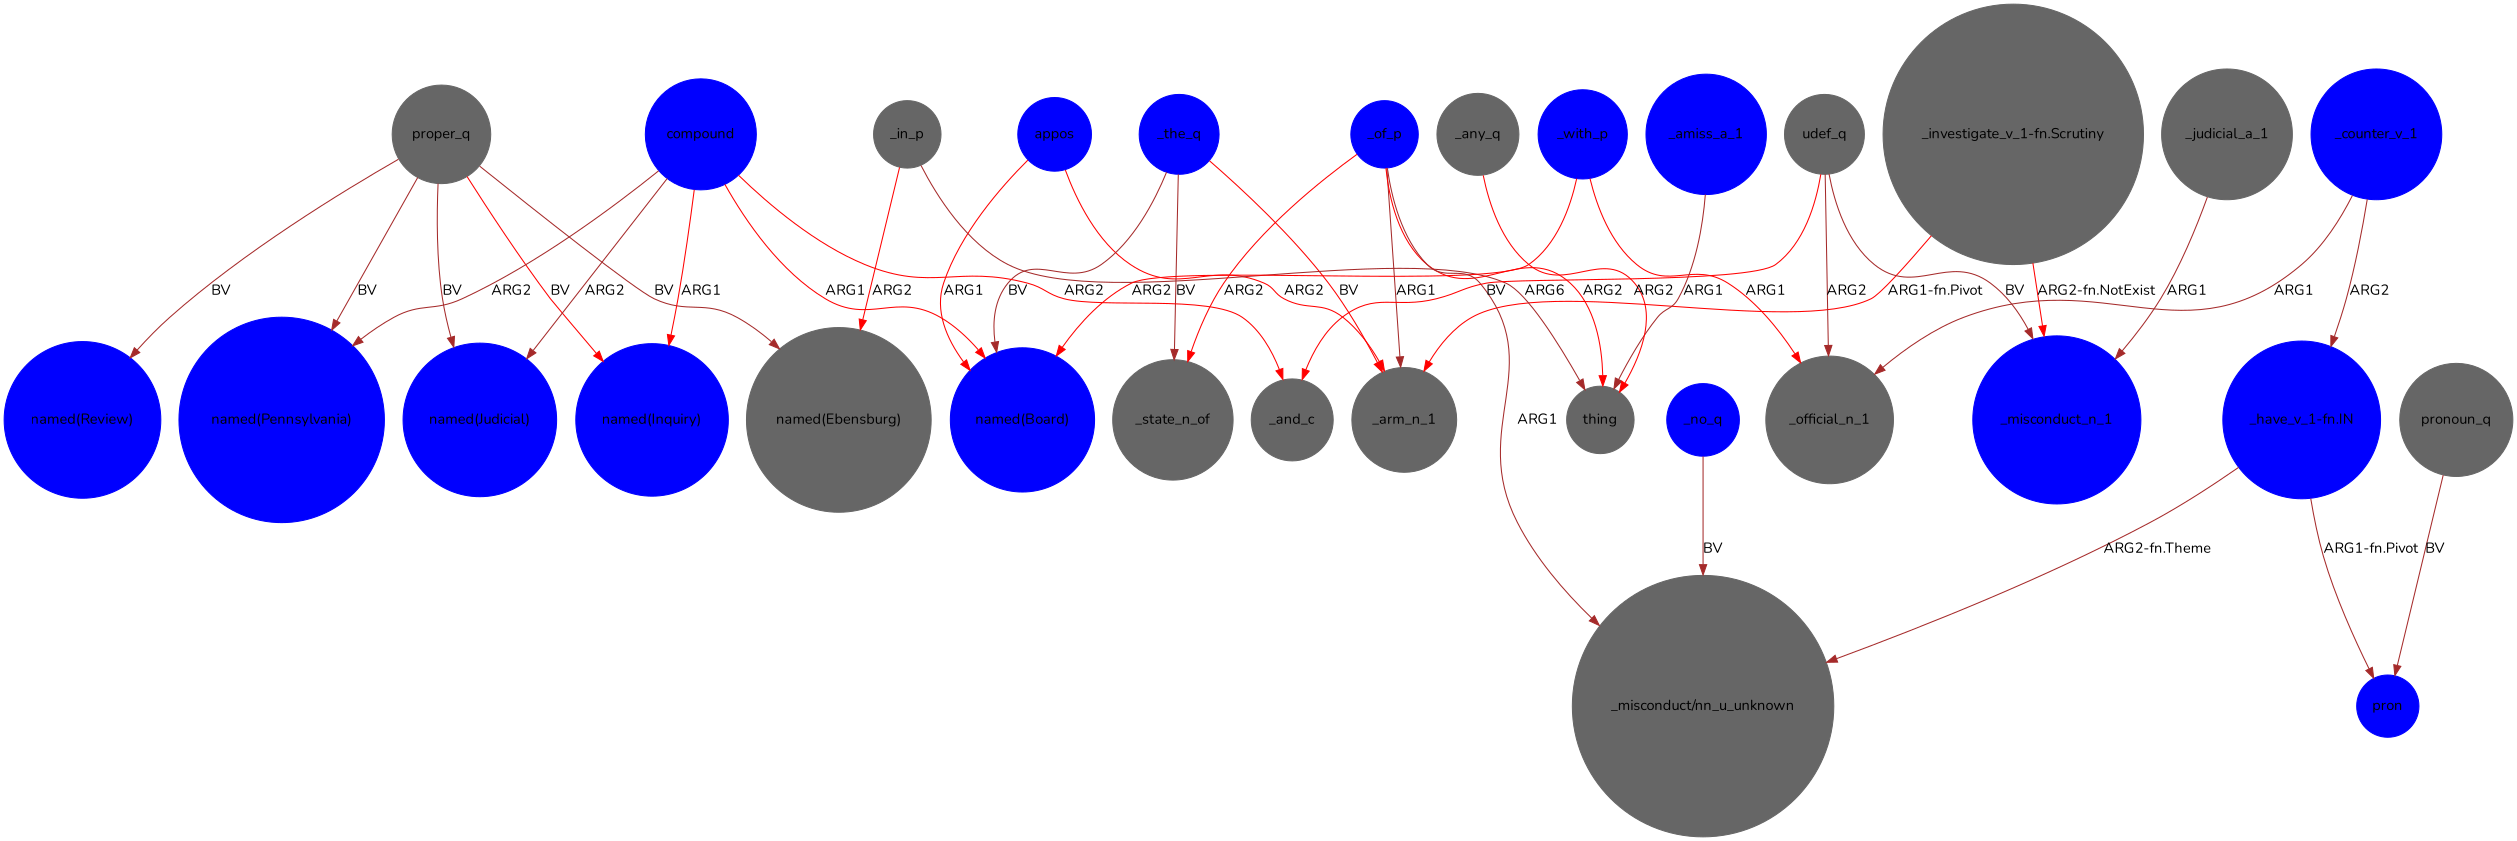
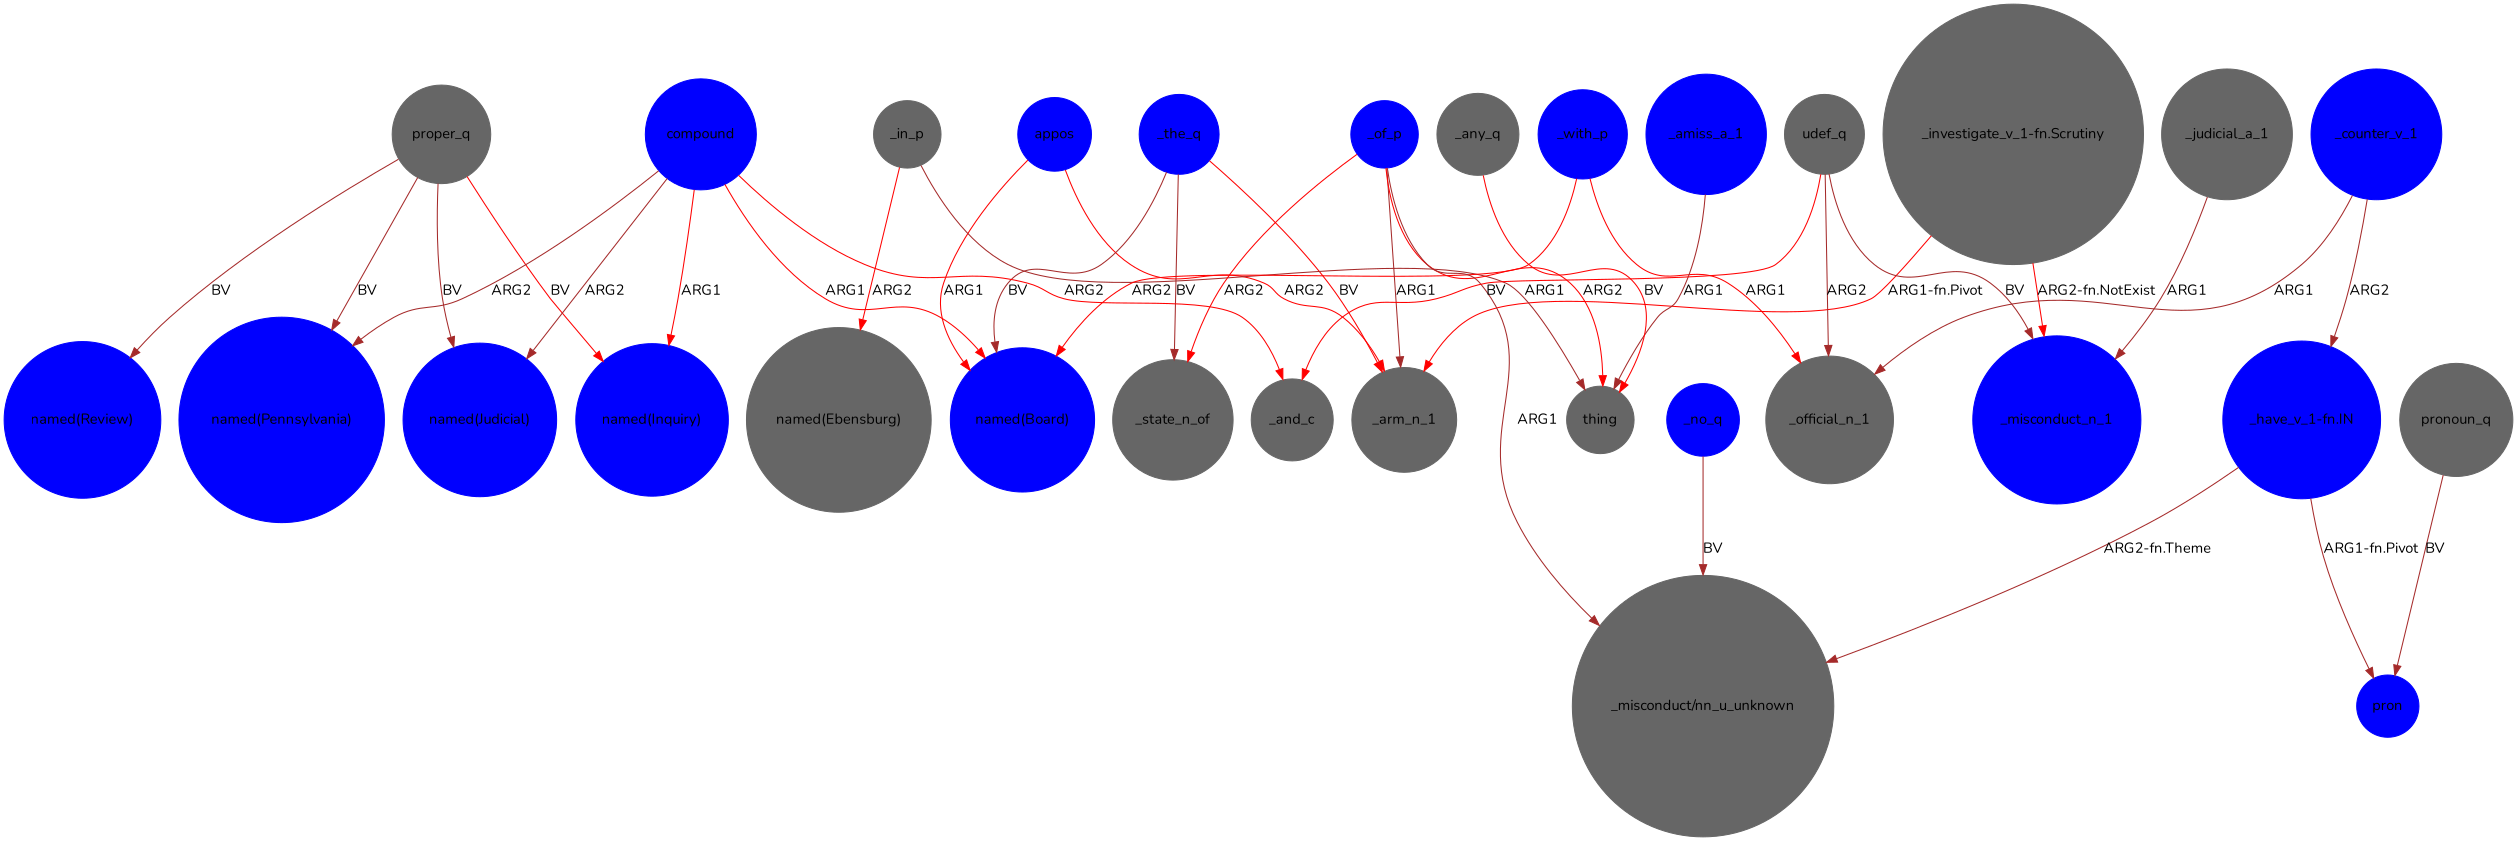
  digraph {
    fontname=Nunito
    node [color=blue fontname=Nunito shape=circle style=filled]
    edge [color=brown fontname=Nunito]
    proper_q [color=gray40]
    "named(Review)"
    "named(Inquiry)"
    "named(Ebensburg)" [color=gray40]
    "named(Judicial)"
    "named(Pennsylvania)"
    _arm_n_1 [color=gray40]
    appos
    "named(Board)"
    _the_q
    _state_n_of [color=gray40]
    "_investigate_v_1-fn.Scrutiny" [color=gray40]
    _misconduct_n_1
    _in_p [color=gray40]
    thing [color=gray40]
    _judicial_a_1 [color=gray40]
    _with_p
    _official_n_1 [color=gray40]
    _counter_v_1
    "_have_v_1-fn.IN"
    n21 [color=gray40 label="_misconduct/nn_u_unknown"]
    pron
    _of_p
    _amiss_a_1
    udef_q [color=gray40]
    _and_c [color=gray40]
    compound
    pronoun_q [color=gray40]
    _any_q [color=gray40]
    _no_q
    proper_q -> "named(Review)" [label=BV]
    proper_q -> "named(Inquiry)" [color=red label=BV]
-   proper_q -> "named(Ebensburg)" [label=BV]
    proper_q -> "named(Judicial)" [label=BV]
    proper_q -> "named(Pennsylvania)" [label=BV]
    appos -> _arm_n_1 [color=red label=ARG2]
    appos -> "named(Board)" [color=red label=ARG1]
    _the_q -> _arm_n_1 [color=red label=BV]
    _the_q -> "named(Board)" [label=BV]
    _the_q -> _state_n_of [label=BV]
    "_investigate_v_1-fn.Scrutiny" -> _arm_n_1 [color=red label="ARG1-fn.Pivot"]
    "_investigate_v_1-fn.Scrutiny" -> _misconduct_n_1 [color=red label="ARG2-fn.NotExist"]
    _in_p -> "named(Ebensburg)" [color=red label=ARG2]
-   _in_p -> thing [label=ARG6]
+   _in_p -> thing [label=ARG1]
    _judicial_a_1 -> _misconduct_n_1 [label=ARG1]
    _with_p -> "named(Board)" [color=red label=ARG2]
    _with_p -> _official_n_1 [color=red label=ARG1]
    _counter_v_1 -> _official_n_1 [label=ARG1]
    _counter_v_1 -> "_have_v_1-fn.IN" [label=ARG2]
    "_have_v_1-fn.IN" -> n21 [label="ARG2-fn.Theme"]
    "_have_v_1-fn.IN" -> pron [label="ARG1-fn.Pivot"]
    _of_p -> _arm_n_1 [label=ARG1]
    _of_p -> _state_n_of [color=red label=ARG2]
    _of_p -> thing [color=red label=ARG2]
    _of_p -> n21 [label=ARG1]
    _amiss_a_1 -> thing [label=ARG1]
    udef_q -> _misconduct_n_1 [label=BV]
    udef_q -> _official_n_1 [label=ARG2]
    udef_q -> _and_c [color=red label=BV]
    compound -> "named(Inquiry)" [color=red label=ARG1]
    compound -> "named(Judicial)" [label=ARG2]
    compound -> "named(Pennsylvania)" [label=ARG2]
    compound -> "named(Board)" [color=red label=ARG1]
    compound -> _and_c [color=red label=ARG2]
    pronoun_q -> pron [label=BV]
-   _any_q -> thing [color=red label=ARG2]
+   _any_q -> thing [color=red label=BV]
    _no_q -> n21 [label=BV]
  }
